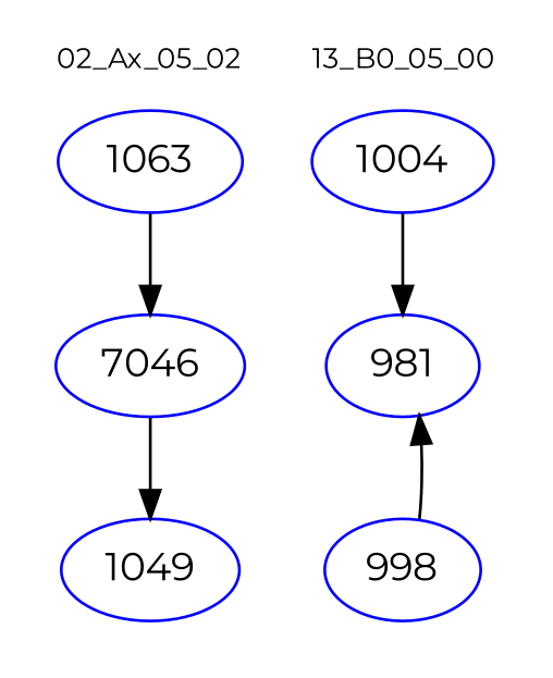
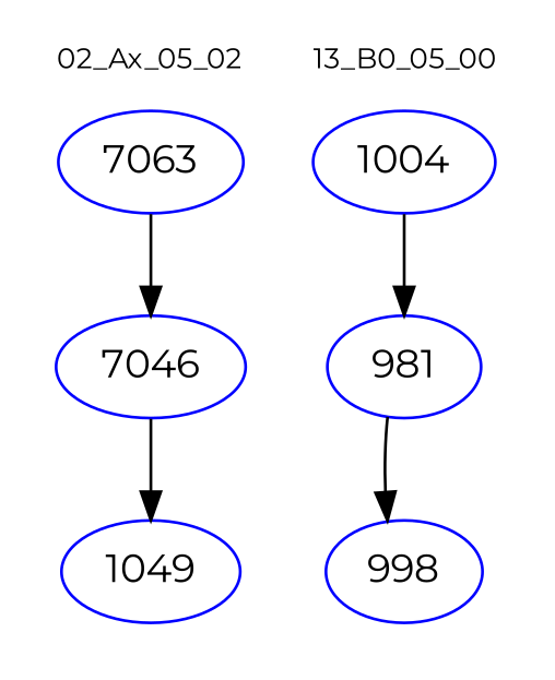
  digraph {
    fontname=Montserrat
    node [color=blue fontname=Montserrat]
    edge [color=black fontname=Montserrat]
-   n1 [label=1063]
+   n1 [label=7063]
    n2 [label=7046]
    n3 [label=1049]
    n4 [label=1004]
    n5 [label=981]
    n6 [label=998]
    subgraph cluster_1 {
      color=white
      fontsize=10
      label="02_Ax_05_02"
      n1
      n2
      n3
    }
    subgraph cluster_2 {
      color=white
      fontsize=10
      label="13_B0_05_00"
      n4
      n5
      n6
    }
    n1 -> n2
    n2 -> n3
    n4 -> n5
-   n6 -> n5
+   n5 -> n6
  }
